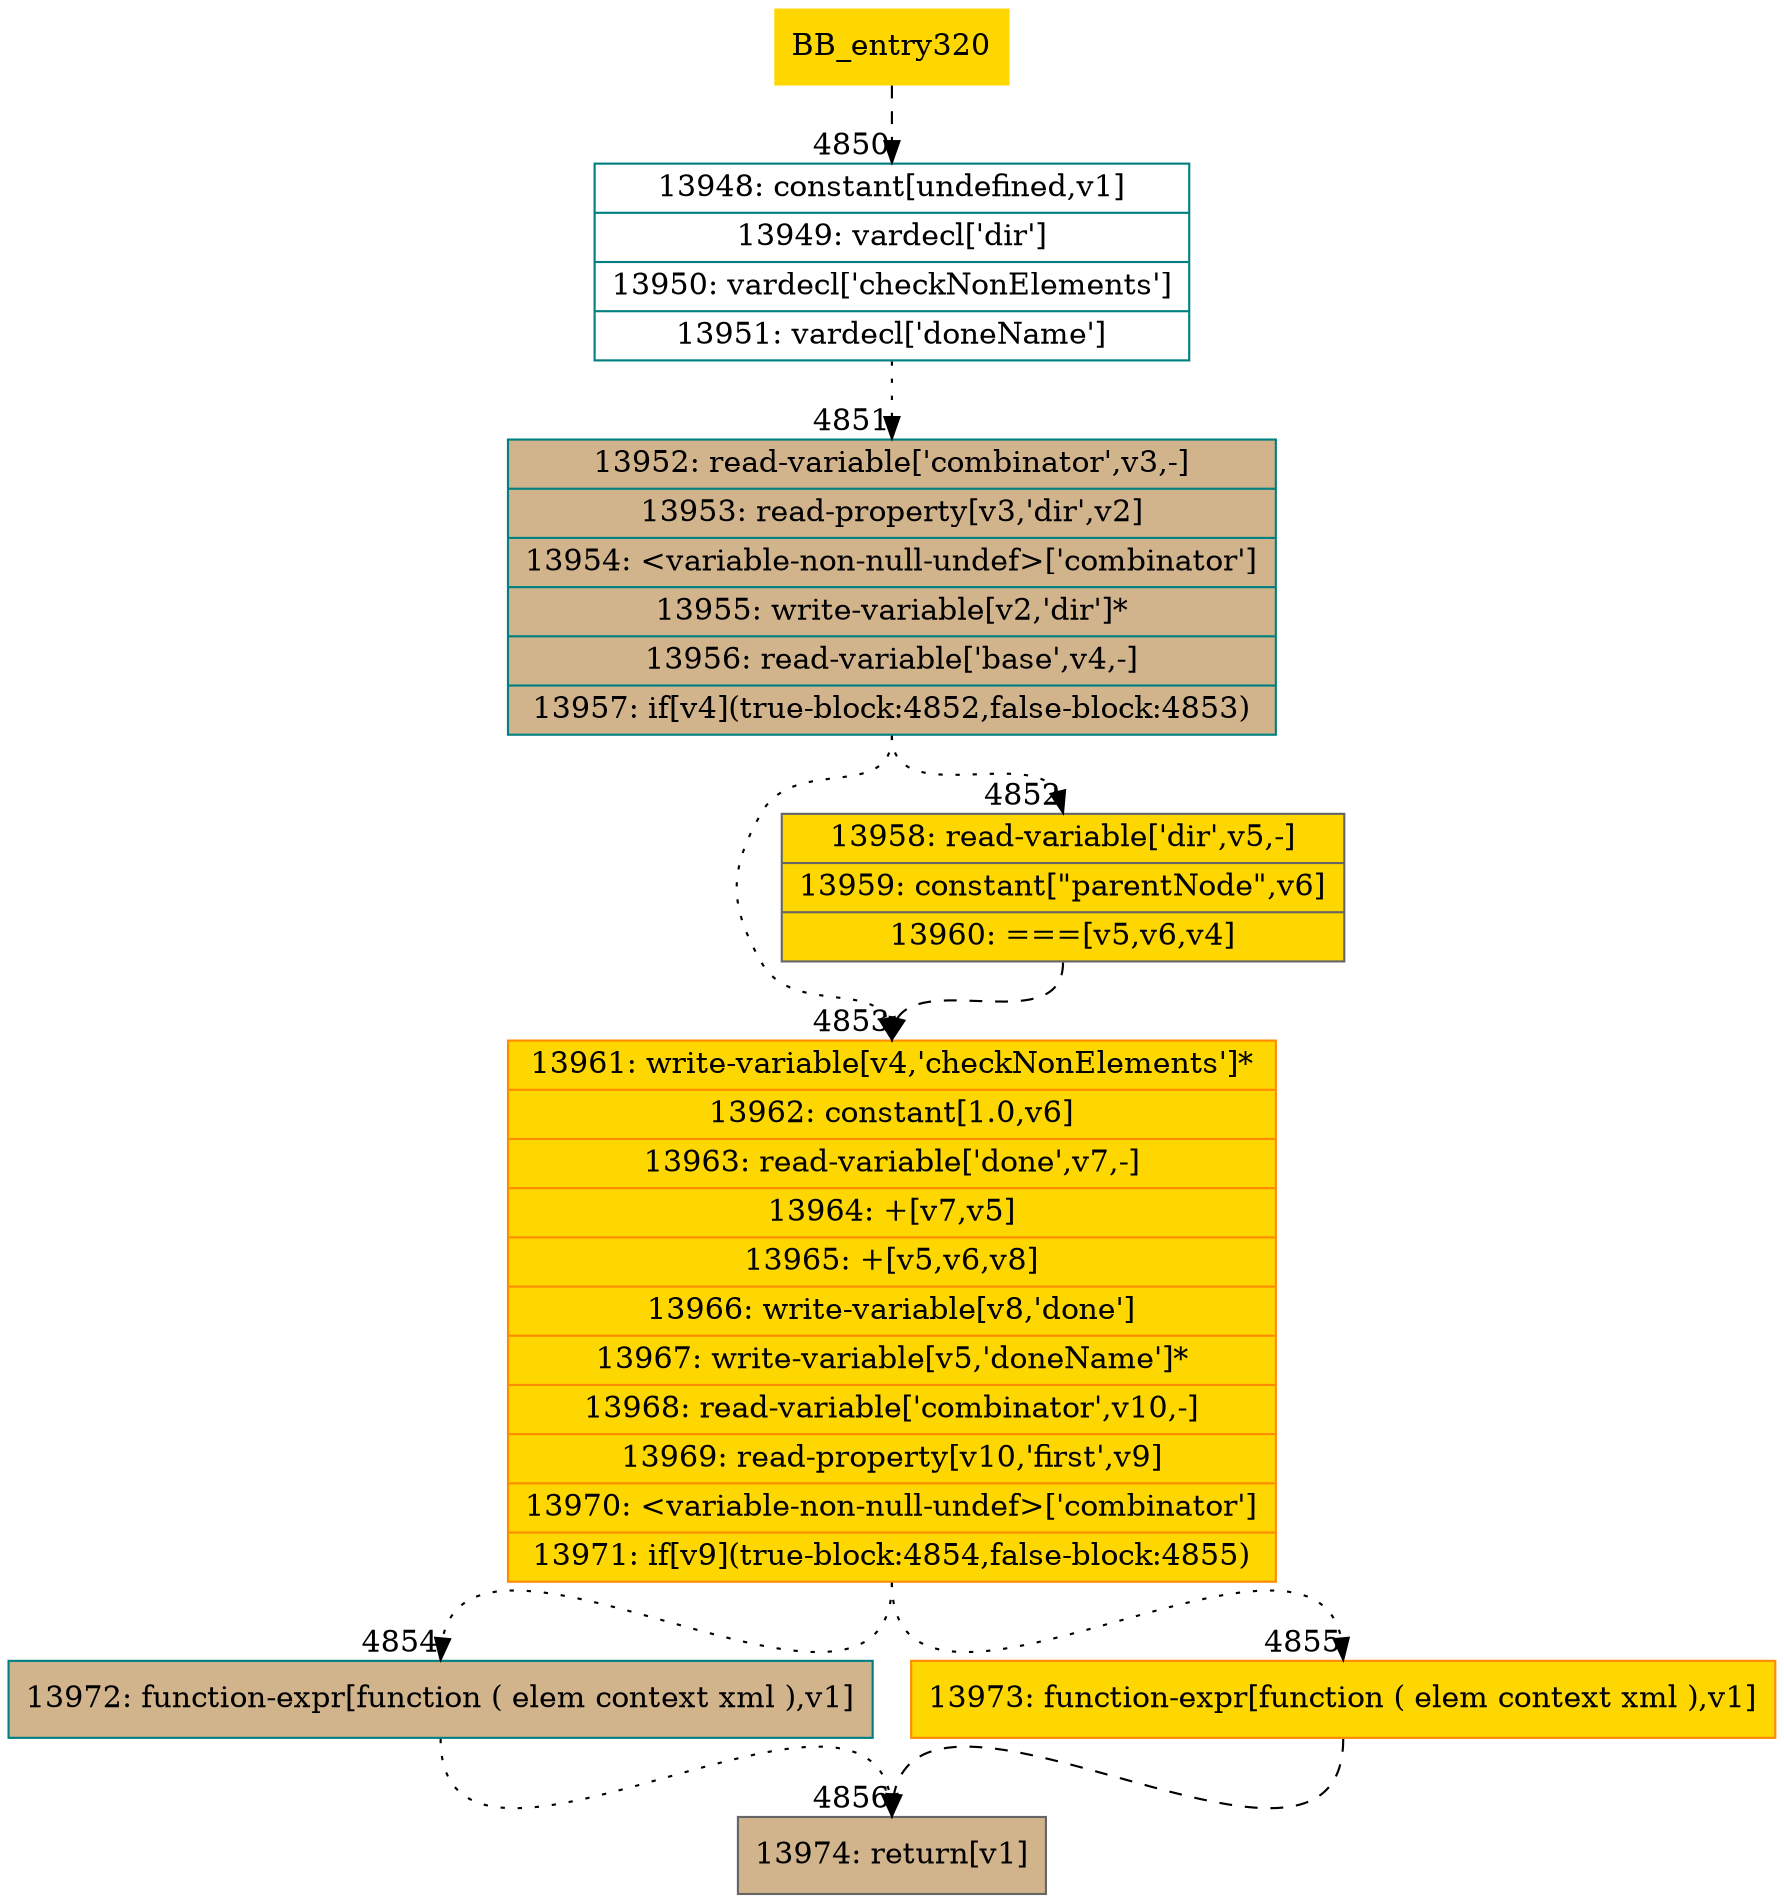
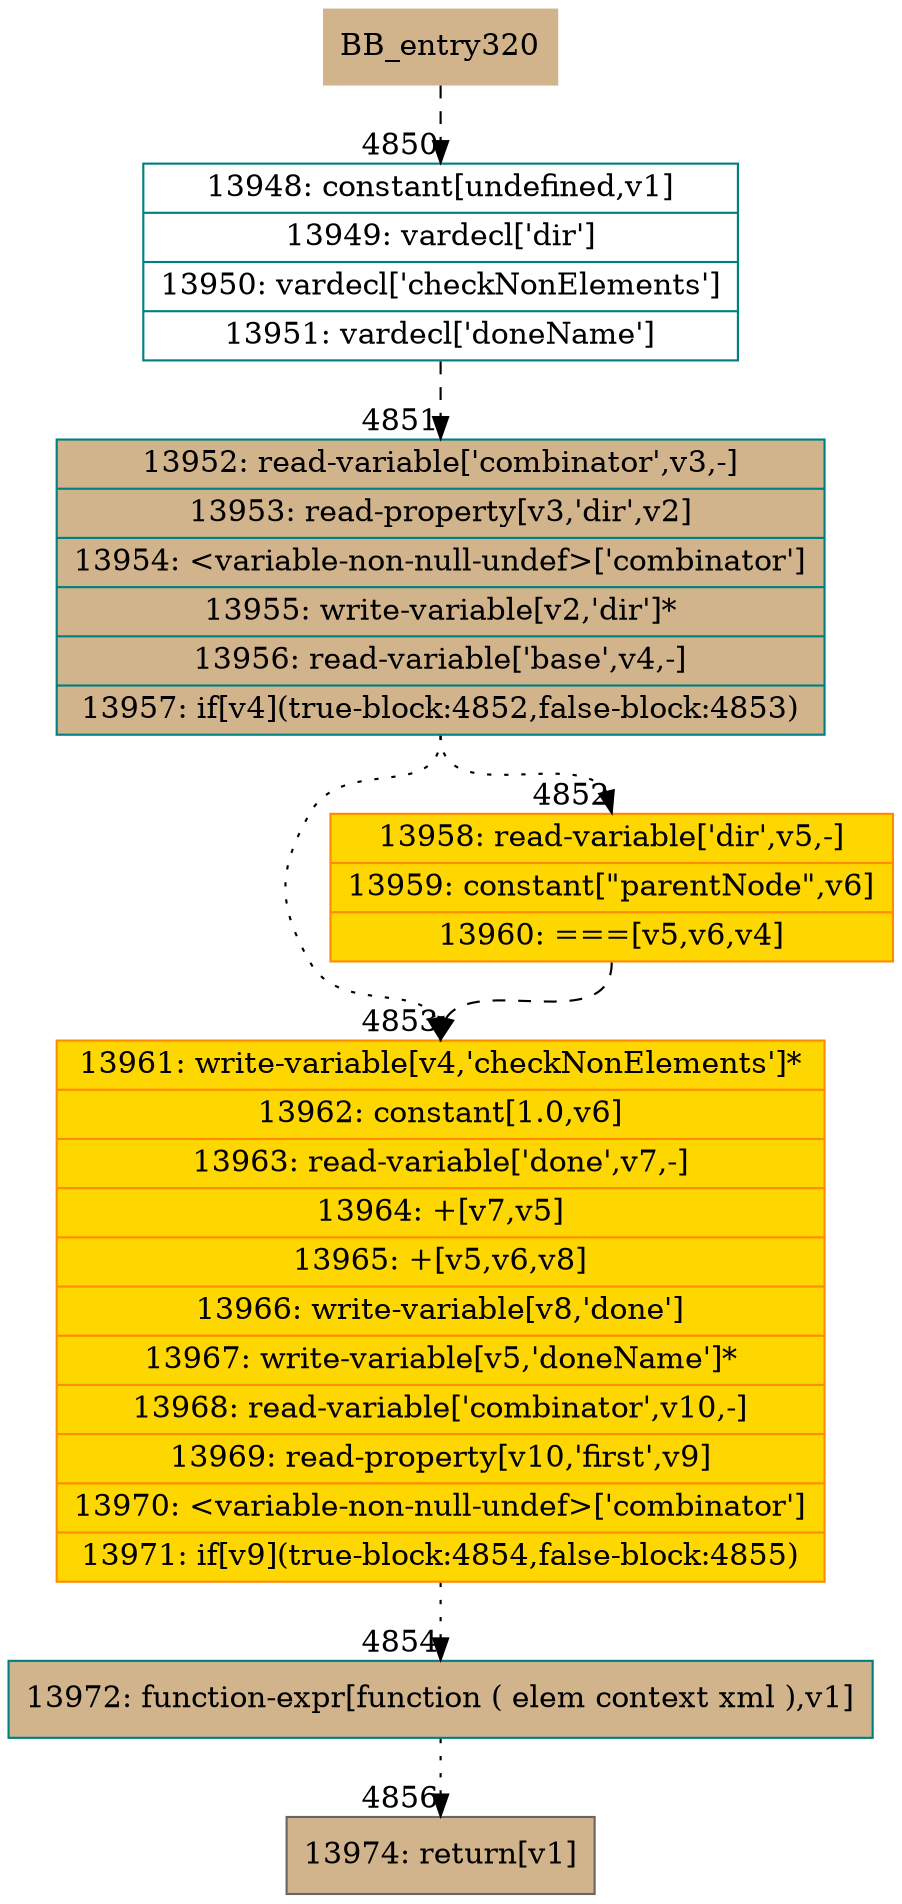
  digraph {
    rankdir=TD
    node [color=darkorange fillcolor=tan shape=record style=filled]
    edge [headport=n style=dotted tailport=s]
-   BB_entry320 [fillcolor=gold shape=none]
+   BB_entry320 [shape=none]
    n2 [color=teal fillcolor=white label="{13948: constant[undefined,v1]|13949: vardecl['dir']|13950: vardecl['checkNonElements']|13951: vardecl['doneName']}"]
    n3 [color=teal label="{13952: read-variable['combinator',v3,-]|13953: read-property[v3,'dir',v2]|13954: \<variable-non-null-undef\>['combinator']|13955: write-variable[v2,'dir']*|13956: read-variable['base',v4,-]|13957: if[v4](true-block:4852,false-block:4853)}"]
    n4 [fillcolor=gold label="{13961: write-variable[v4,'checkNonElements']*|13962: constant[1.0,v6]|13963: read-variable['done',v7,-]|13964: +[v7,v5]|13965: +[v5,v6,v8]|13966: write-variable[v8,'done']|13967: write-variable[v5,'doneName']*|13968: read-variable['combinator',v10,-]|13969: read-property[v10,'first',v9]|13970: \<variable-non-null-undef\>['combinator']|13971: if[v9](true-block:4854,false-block:4855)}"]
-   n5 [color=gray40 fillcolor=gold label="{13958: read-variable['dir',v5,-]|13959: constant[\"parentNode\",v6]|13960: ===[v5,v6,v4]}"]
+   n5 [fillcolor=gold label="{13958: read-variable['dir',v5,-]|13959: constant[\"parentNode\",v6]|13960: ===[v5,v6,v4]}"]
    n6 [color=teal label="{13972: function-expr[function ( elem context xml ),v1]}"]
-   n7 [fillcolor=gold label="{13973: function-expr[function ( elem context xml ),v1]}"]
    n8 [color=gray40 label="{13974: return[v1]}"]
    BB_entry320 -> n2 [headlabel="    4850" style=dashed]
-   n2 -> n3 [headlabel="      4851"]
+   n2 -> n3 [headlabel="      4851" style=dashed]
    n3 -> n4 [headlabel="      4853"]
    n3 -> n5 [headlabel="      4852"]
    n4 -> n6 [headlabel="      4854"]
-   n4 -> n7 [headlabel="      4855"]
    n5 -> n4 [style=dashed]
    n6 -> n8 [headlabel="      4856"]
-   n7 -> n8 [style=dashed]
  }
